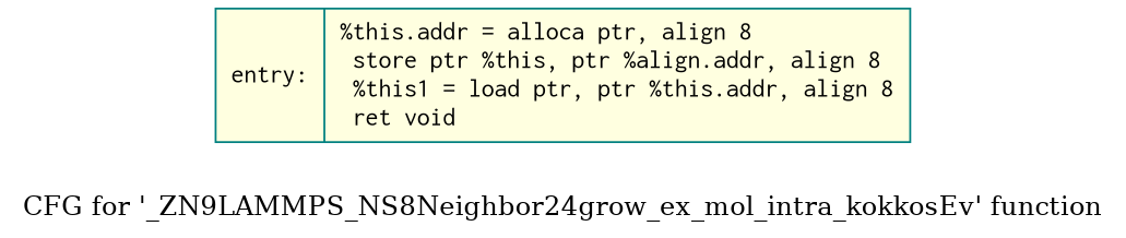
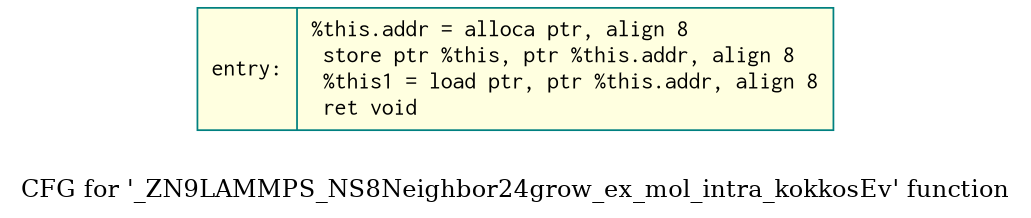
  digraph {
    label="CFG for '_ZN9LAMMPS_NS8Neighbor24grow_ex_mol_intra_kokkosEv' function"
    rankdir=LR
-   n1 [color=teal fillcolor=lightyellow fontname=Courier label="{entry:\l|  %this.addr = alloca ptr, align 8\l  store ptr %this, ptr %align.addr, align 8\l  %this1 = load ptr, ptr %this.addr, align 8\l  ret void\l}" shape=record style=filled]
+   n1 [color=teal fillcolor=lightyellow fontname=Courier label="{entry:\l|  %this.addr = alloca ptr, align 8\l  store ptr %this, ptr %this.addr, align 8\l  %this1 = load ptr, ptr %this.addr, align 8\l  ret void\l}" shape=record style=filled]
  }
